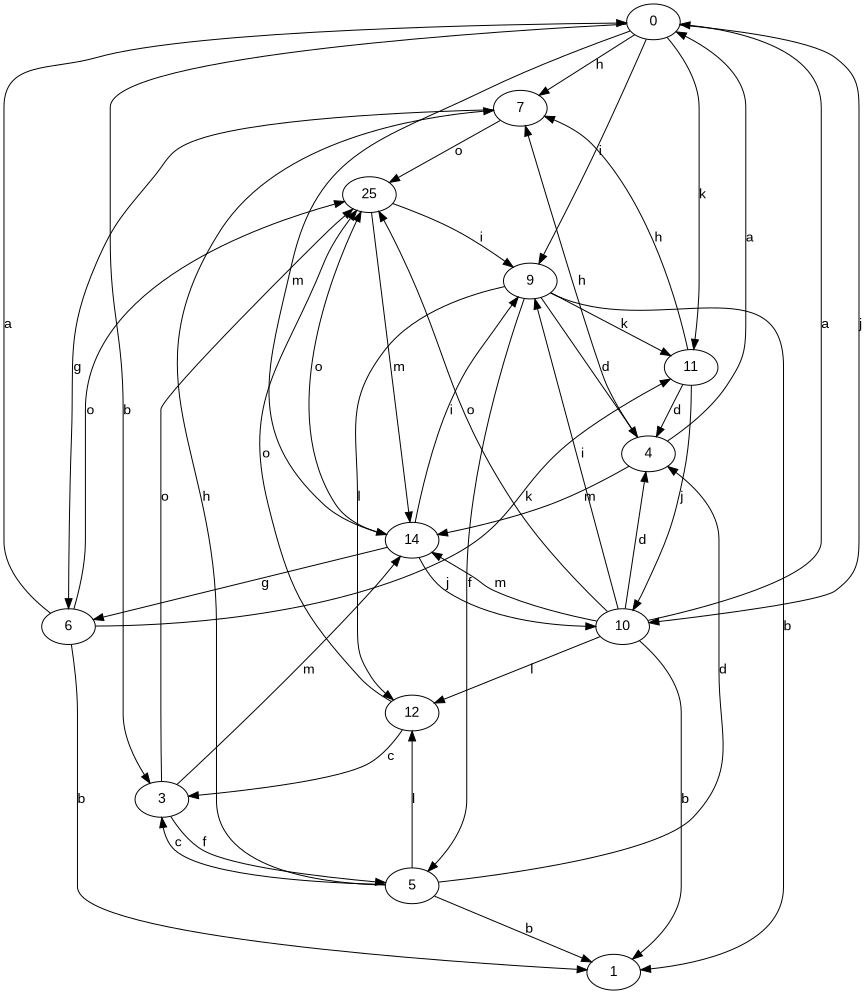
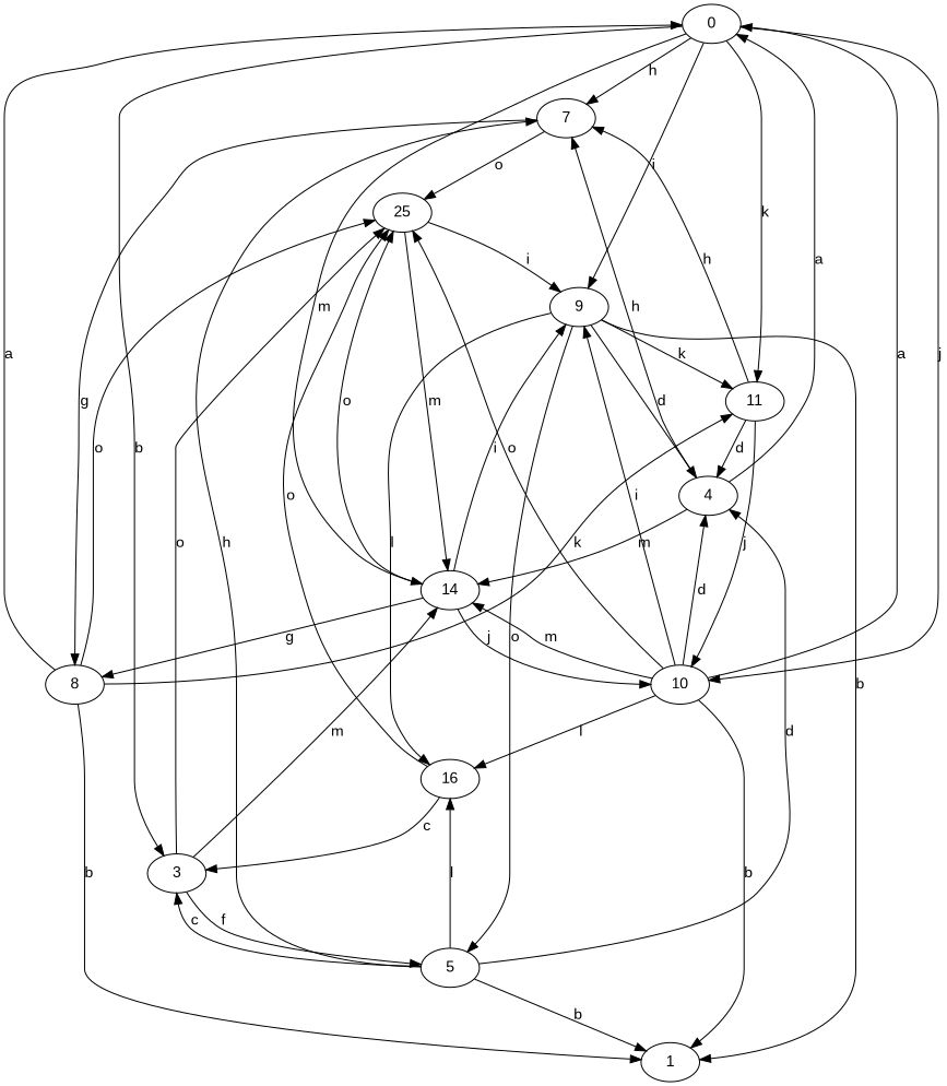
  strict digraph {
    fontname="Liberation Sans"
    node [fontname="Liberation Sans"]
    edge [fontname="Liberation Sans"]
    0
    7
    9
    10
    11
    14
    3
    n8 [label=25]
-   6
+   6 [label=8]
    1
    5
    4
-   12
+   12 [label=16]
    0 -> 7 [label=h]
    0 -> 9 [label=i]
    0 -> 10 [label=j]
    0 -> 11 [label=k]
    0 -> 14 [label=m]
    0 -> 3 [label=b]
    7 -> n8 [label=o]
    7 -> 6 [label=g]
    9 -> 11 [label=k]
    9 -> 1 [label=b]
-   9 -> 5 [label=f]
+   9 -> 5 [label=o]
    9 -> 4 [label=d]
    9 -> 12 [label=l]
    10 -> 0 [label=a]
    10 -> 9 [label=i]
    10 -> 14 [label=m]
    10 -> n8 [label=o]
    10 -> 1 [label=b]
    10 -> 4 [label=d]
    10 -> 12 [label=l]
    11 -> 7 [label=h]
    11 -> 10 [label=j]
    11 -> 4 [label=d]
    14 -> 9 [label=i]
    14 -> 10 [label=j]
    14 -> n8 [label=o]
    14 -> 6 [label=g]
    3 -> 14 [label=m]
    3 -> n8 [label=o]
    3 -> 5 [label=f]
    n8 -> 9 [label=i]
    n8 -> 14 [label=m]
    6 -> 0 [label=a]
    6 -> 11 [label=k]
    6 -> n8 [label=o]
    6 -> 1 [label=b]
    5 -> 7 [label=h]
    5 -> 3 [label=c]
    5 -> 1 [label=b]
    5 -> 4 [label=d]
    5 -> 12 [label=l]
    4 -> 0 [label=a]
    4 -> 7 [label=h]
    4 -> 14 [label=m]
    12 -> 3 [label=c]
    12 -> n8 [label=o]
  }
